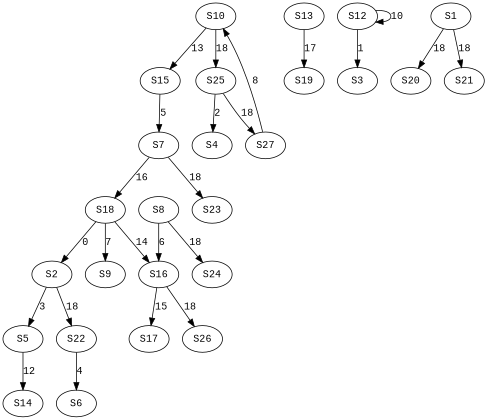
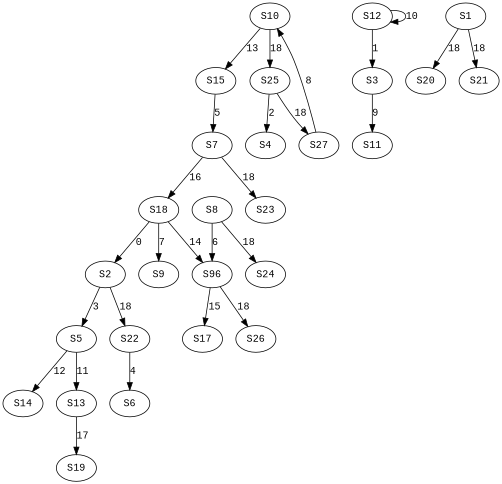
  strict digraph {
    fontname="Liberation Mono"
    node [fontname="Liberation Mono"]
    edge [fontname="Liberation Mono"]
    S18
    S2
-   S16
+   S16 [label=S96]
    S9
    S5
    S22
    S17
    S26
    S13
    S14
    S6
    S12
    S3
+   S11
    S25
    S4
    S27
    S10
    S19
    S15
    S7
    S23
    S8
    S24
    S1
    S20
    S21
    S18 -> S2 [label=0]
    S18 -> S16 [label=14]
    S18 -> S9 [label=7]
    S2 -> S5 [label=3]
    S2 -> S22 [label=18]
    S16 -> S17 [label=15]
    S16 -> S26 [label=18]
+   S5 -> S13 [label=11]
    S5 -> S14 [label=12]
    S22 -> S6 [label=4]
    S13 -> S19 [label=17]
    S12 -> S12 [label=10]
    S12 -> S3 [label=1]
+   S3 -> S11 [label=9]
    S25 -> S4 [label=2]
    S25 -> S27 [label=18]
    S27 -> S10 [label=8]
    S10 -> S25 [label=18]
    S10 -> S15 [label=13]
    S15 -> S7 [label=5]
    S7 -> S18 [label=16]
    S7 -> S23 [label=18]
    S8 -> S16 [label=6]
    S8 -> S24 [label=18]
    S1 -> S20 [label=18]
    S1 -> S21 [label=18]
  }
